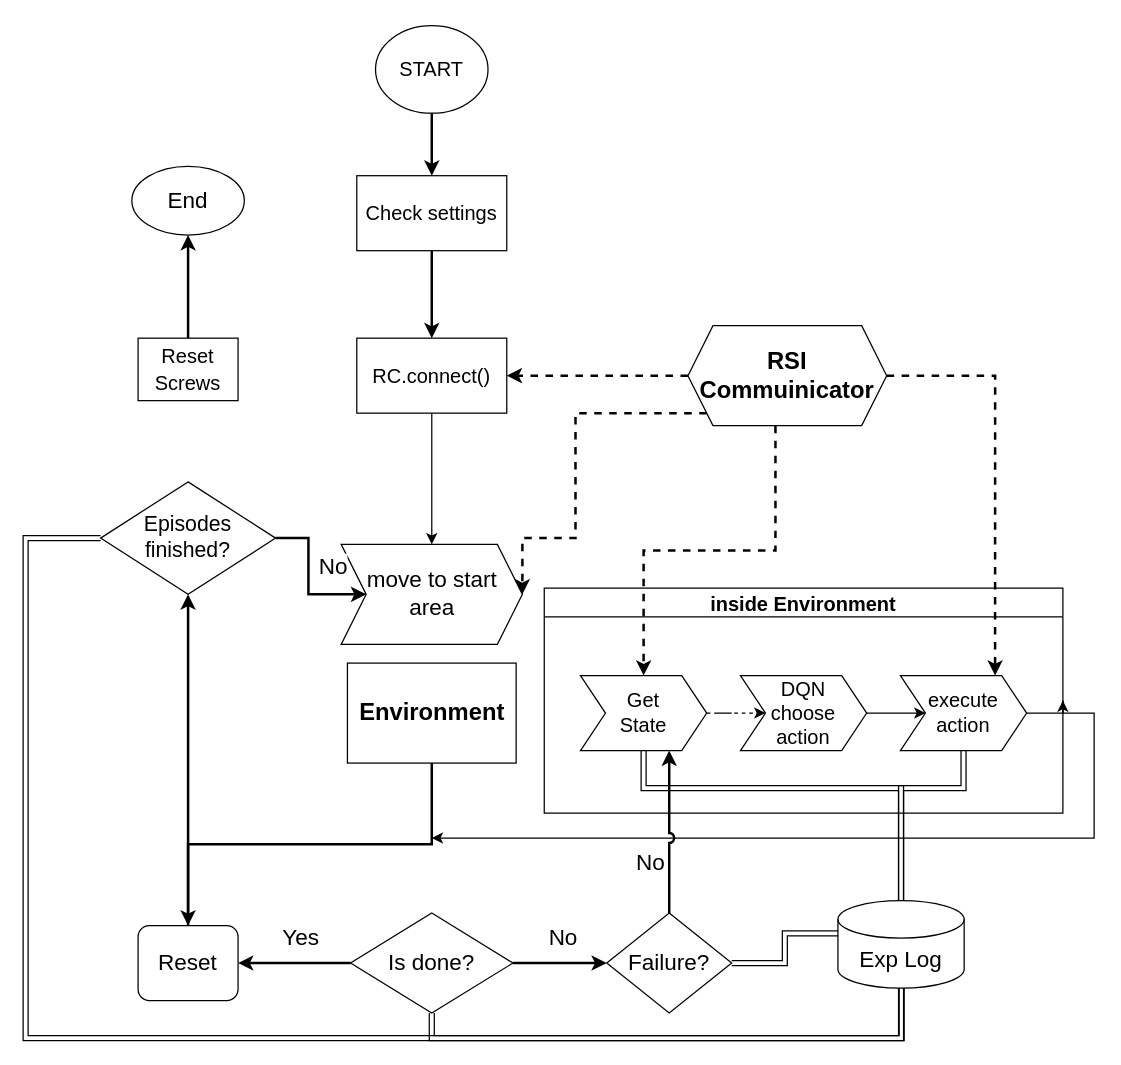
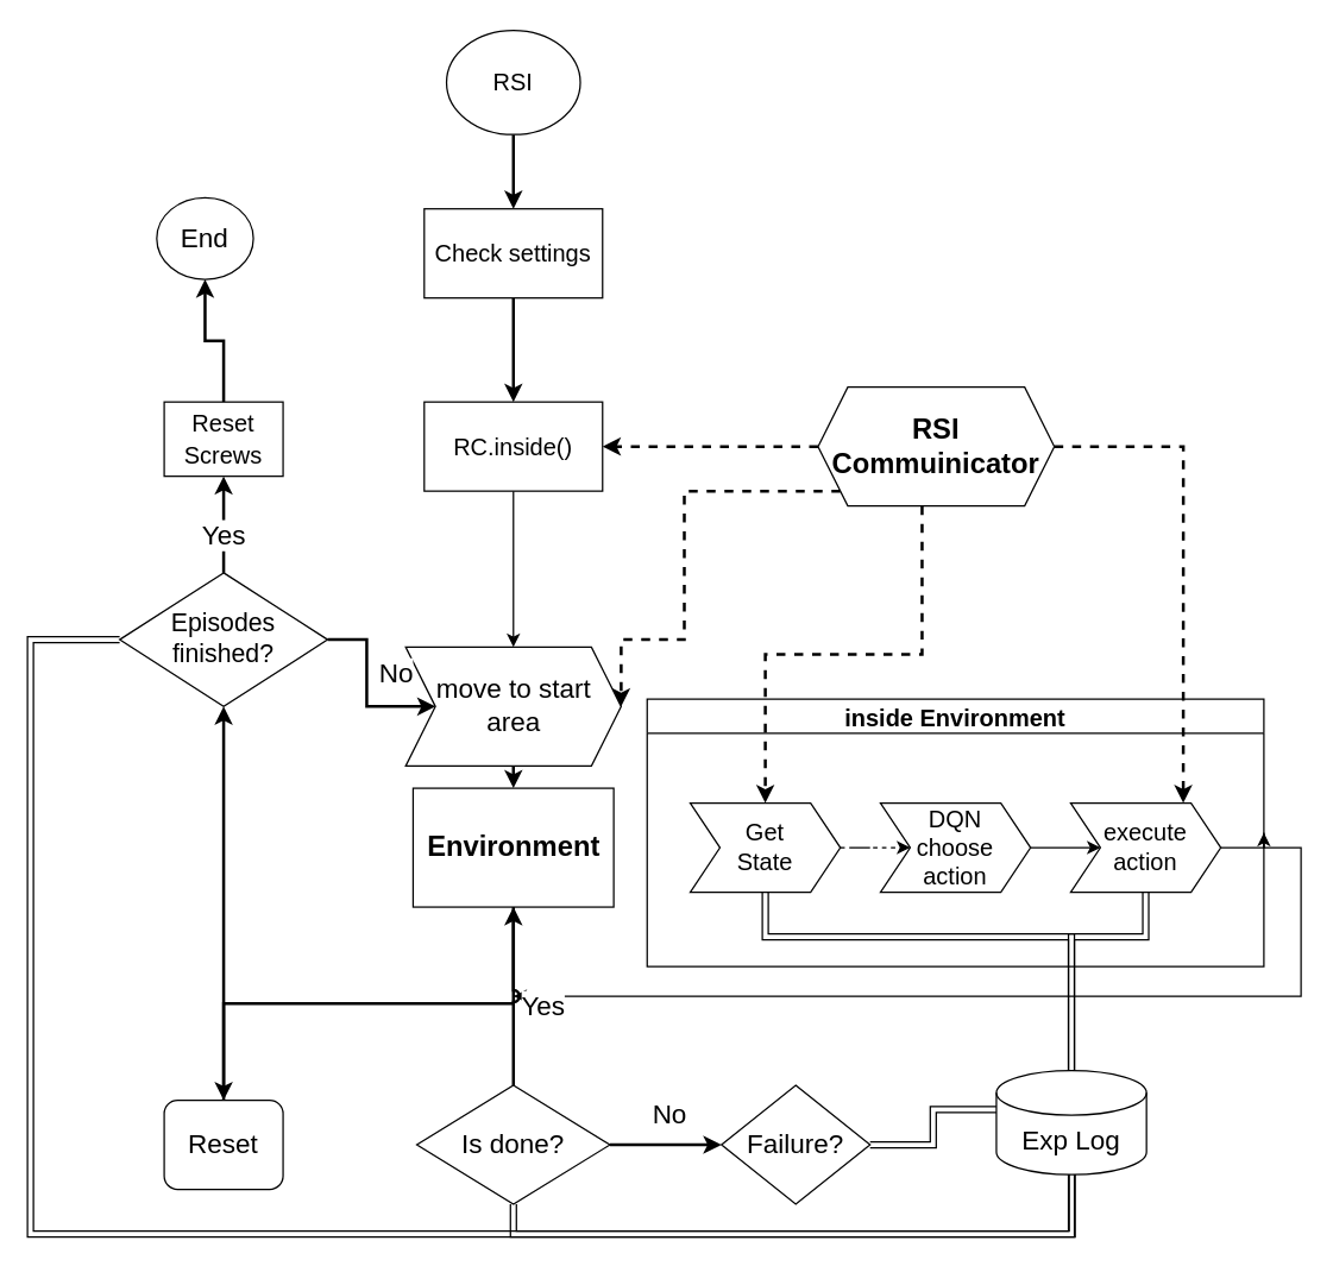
  <mxCell id="0" />
  <mxCell id="1" parent="0" />
  <mxCell id="2" style="edgeStyle=orthogonalEdgeStyle;rounded=0;orthogonalLoop=1;jettySize=auto;html=1;entryX=0.5;entryY=0;entryDx=0;entryDy=0;fontSize=16;strokeWidth=2;" parent="1" source="3" target="5" edge="1"><mxGeometry relative="1" as="geometry" /></mxCell>
- <mxCell id="3" value="&lt;font style=&quot;font-size: 16px&quot;&gt;START&lt;/font&gt;" style="ellipse;whiteSpace=wrap;html=1;" parent="1" vertex="1"><mxGeometry x="300" y="20" width="90" height="70" as="geometry" /></mxCell>
+ <mxCell id="3" value="&lt;font style=&quot;font-size: 16px&quot;&gt;RSI&lt;/font&gt;" style="ellipse;whiteSpace=wrap;html=1;" parent="1" vertex="1"><mxGeometry x="300" y="20" width="90" height="70" as="geometry" /></mxCell>
  <mxCell id="4" style="edgeStyle=orthogonalEdgeStyle;rounded=0;orthogonalLoop=1;jettySize=auto;html=1;entryX=0.5;entryY=0;entryDx=0;entryDy=0;fontSize=16;strokeWidth=2;" parent="1" source="5" target="7" edge="1"><mxGeometry relative="1" as="geometry" /></mxCell>
  <mxCell id="5" value="Check settings" style="rounded=0;whiteSpace=wrap;html=1;fontSize=16;" parent="1" vertex="1"><mxGeometry x="285" y="140" width="120" height="60" as="geometry" /></mxCell>
  <mxCell id="6" style="edgeStyle=orthogonalEdgeStyle;rounded=0;orthogonalLoop=1;jettySize=auto;html=1;entryX=0.5;entryY=0;entryDx=0;entryDy=0;fontSize=16;" parent="1" source="7" target="28" edge="1"><mxGeometry relative="1" as="geometry" /></mxCell>
- <mxCell id="7" value="RC.connect()" style="rounded=0;whiteSpace=wrap;html=1;fontSize=16;" parent="1" vertex="1"><mxGeometry x="285" y="270" width="120" height="60" as="geometry" /></mxCell>
+ <mxCell id="7" value="RC.inside()" style="rounded=0;whiteSpace=wrap;html=1;fontSize=16;" parent="1" vertex="1"><mxGeometry x="285" y="270" width="120" height="60" as="geometry" /></mxCell>
  <mxCell id="8" style="edgeStyle=orthogonalEdgeStyle;rounded=0;orthogonalLoop=1;jettySize=auto;html=1;exitX=0.5;exitY=1;exitDx=0;exitDy=0;fontSize=16;strokeWidth=2;" parent="1" source="9" target="34" edge="1"><mxGeometry relative="1" as="geometry"><mxPoint x="345" y="660" as="targetPoint" /></mxGeometry></mxCell>
  <mxCell id="9" value="&lt;font style=&quot;font-size: 19px&quot;&gt;&lt;b&gt;Environment&lt;/b&gt;&lt;/font&gt;" style="rounded=0;whiteSpace=wrap;html=1;fontSize=16;" parent="1" vertex="1"><mxGeometry x="277.5" y="530" width="135" height="80" as="geometry" /></mxCell>
  <mxCell id="10" style="edgeStyle=orthogonalEdgeStyle;rounded=0;orthogonalLoop=1;jettySize=auto;html=1;exitX=1;exitY=0.5;exitDx=0;exitDy=0;fontSize=16;" parent="1" source="11" edge="1"><mxGeometry relative="1" as="geometry"><mxPoint x="345" y="670" as="targetPoint" /><Array as="points"><mxPoint x="850" y="570" /><mxPoint x="875" y="570" /><mxPoint x="875" y="670" /></Array></mxGeometry></mxCell>
  <mxCell id="11" value="inside Environment" style="swimlane;fontSize=16;" parent="1" vertex="1"><mxGeometry x="435" y="470" width="415" height="180" as="geometry" /></mxCell>
  <mxCell id="12" style="edgeStyle=orthogonalEdgeStyle;rounded=0;orthogonalLoop=1;jettySize=auto;html=1;exitX=1;exitY=0.5;exitDx=0;exitDy=0;entryX=0;entryY=0.5;entryDx=0;entryDy=0;fontSize=16;dashed=1;" parent="11" source="13" target="15" edge="1"><mxGeometry relative="1" as="geometry" /></mxCell>
  <mxCell id="13" value="&lt;div&gt;Get &lt;br&gt;&lt;/div&gt;&lt;div&gt;State&lt;br&gt;&lt;/div&gt;" style="shape=step;perimeter=stepPerimeter;whiteSpace=wrap;html=1;fixedSize=1;fontFamily=Helvetica;fontSize=16;fontColor=default;align=center;strokeColor=default;fillColor=default;" parent="11" vertex="1"><mxGeometry x="29" y="70" width="101" height="60" as="geometry" /></mxCell>
  <mxCell id="14" style="edgeStyle=orthogonalEdgeStyle;rounded=0;orthogonalLoop=1;jettySize=auto;html=1;exitX=1;exitY=0.5;exitDx=0;exitDy=0;entryX=0;entryY=0.5;entryDx=0;entryDy=0;fontSize=16;" parent="11" source="15" target="17" edge="1"><mxGeometry relative="1" as="geometry" /></mxCell>
  <mxCell id="15" value="&lt;div&gt;DQN &lt;br&gt;&lt;/div&gt;&lt;div&gt;choose &lt;br&gt;&lt;/div&gt;&lt;div&gt;action&lt;/div&gt;" style="shape=step;perimeter=stepPerimeter;whiteSpace=wrap;html=1;fixedSize=1;fontFamily=Helvetica;fontSize=16;fontColor=default;align=center;strokeColor=default;fillColor=default;" parent="11" vertex="1"><mxGeometry x="157" y="70" width="101" height="60" as="geometry" /></mxCell>
  <mxCell id="16" style="edgeStyle=orthogonalEdgeStyle;rounded=0;orthogonalLoop=1;jettySize=auto;html=1;exitX=1;exitY=0.5;exitDx=0;exitDy=0;entryX=1;entryY=0.5;entryDx=0;entryDy=0;fontSize=16;" parent="11" source="17" target="11" edge="1"><mxGeometry relative="1" as="geometry" /></mxCell>
  <mxCell id="17" value="&lt;div&gt;execute &lt;br&gt;&lt;/div&gt;&lt;div&gt;action&lt;br&gt;&lt;/div&gt;" style="shape=step;perimeter=stepPerimeter;whiteSpace=wrap;html=1;fixedSize=1;fontFamily=Helvetica;fontSize=16;fontColor=default;align=center;strokeColor=default;fillColor=default;" parent="11" vertex="1"><mxGeometry x="285" y="70" width="101" height="60" as="geometry" /></mxCell>
  <mxCell id="18" style="edgeStyle=orthogonalEdgeStyle;rounded=0;orthogonalLoop=1;jettySize=auto;html=1;entryX=1;entryY=0.5;entryDx=0;entryDy=0;fontSize=16;dashed=1;strokeWidth=2;" parent="1" source="22" target="7" edge="1"><mxGeometry relative="1" as="geometry" /></mxCell>
  <mxCell id="19" style="edgeStyle=orthogonalEdgeStyle;rounded=0;orthogonalLoop=1;jettySize=auto;html=1;entryX=0.5;entryY=0;entryDx=0;entryDy=0;dashed=1;fontSize=16;strokeWidth=2;" parent="1" source="22" target="13" edge="1"><mxGeometry relative="1" as="geometry"><Array as="points"><mxPoint x="620" y="440" /><mxPoint x="514" y="440" /></Array></mxGeometry></mxCell>
  <mxCell id="20" style="edgeStyle=orthogonalEdgeStyle;rounded=0;orthogonalLoop=1;jettySize=auto;html=1;entryX=0.75;entryY=0;entryDx=0;entryDy=0;dashed=1;fontSize=16;strokeWidth=2;" parent="1" source="22" target="17" edge="1"><mxGeometry relative="1" as="geometry"><Array as="points"><mxPoint x="796" y="300" /></Array></mxGeometry></mxCell>
  <mxCell id="21" style="edgeStyle=orthogonalEdgeStyle;rounded=0;jumpStyle=arc;orthogonalLoop=1;jettySize=auto;html=1;entryX=1;entryY=0.5;entryDx=0;entryDy=0;fontSize=18;strokeWidth=2;dashed=1;" parent="1" source="22" target="28" edge="1"><mxGeometry relative="1" as="geometry"><Array as="points"><mxPoint x="460" y="330" /><mxPoint x="460" y="430" /></Array></mxGeometry></mxCell>
  <mxCell id="22" value="&lt;font style=&quot;font-size: 19px&quot;&gt;&lt;b&gt;RSI Commuinicator&lt;/b&gt;&lt;/font&gt;" style="shape=hexagon;perimeter=hexagonPerimeter2;whiteSpace=wrap;html=1;fixedSize=1;fontSize=16;" parent="1" vertex="1"><mxGeometry x="550" y="260" width="159" height="80" as="geometry" /></mxCell>
  <mxCell id="23" value="No" style="edgeStyle=orthogonalEdgeStyle;rounded=0;jumpStyle=arc;orthogonalLoop=1;jettySize=auto;html=1;entryX=0;entryY=0.5;entryDx=0;entryDy=0;fontSize=18;strokeWidth=2;" parent="1" edge="1"><mxGeometry x="0.067" y="20" relative="1" as="geometry"><mxPoint as="offset" /><mxPoint x="410" y="770" as="sourcePoint" /><mxPoint x="485" y="770" as="targetPoint" /></mxGeometry></mxCell>
- <mxCell id="24" value="Yes" style="edgeStyle=orthogonalEdgeStyle;rounded=0;jumpStyle=arc;orthogonalLoop=1;jettySize=auto;html=1;fontSize=18;strokeWidth=2;" parent="1" source="26" target="34" edge="1"><mxGeometry x="-0.111" y="-20" relative="1" as="geometry"><mxPoint as="offset" /></mxGeometry></mxCell>
+ <mxCell id="24" value="Yes" style="edgeStyle=orthogonalEdgeStyle;rounded=0;jumpStyle=arc;orthogonalLoop=1;jettySize=auto;html=1;fontSize=18;strokeWidth=2;" parent="1" source="26" target="9" edge="1"><mxGeometry x="-0.111" y="-20" relative="1" as="geometry"><mxPoint as="offset" /></mxGeometry></mxCell>
  <mxCell id="25" style="edgeStyle=orthogonalEdgeStyle;shape=link;rounded=0;jumpStyle=arc;orthogonalLoop=1;jettySize=auto;html=1;fontSize=17;" edge="1" parent="1" source="26" target="32"><mxGeometry relative="1" as="geometry"><Array as="points"><mxPoint x="345" y="830" /><mxPoint x="721" y="830" /></Array></mxGeometry></mxCell>
  <mxCell id="26" value="&lt;font style=&quot;font-size: 18px&quot;&gt;Is done?&lt;/font&gt;" style="rhombus;whiteSpace=wrap;html=1;fontSize=16;" parent="1" vertex="1"><mxGeometry x="280" y="730" width="130" height="80" as="geometry" /></mxCell>
+ <mxCell id="27" style="edgeStyle=orthogonalEdgeStyle;rounded=0;orthogonalLoop=1;jettySize=auto;html=1;exitX=0.5;exitY=1;exitDx=0;exitDy=0;entryX=0.5;entryY=0;entryDx=0;entryDy=0;fontSize=16;strokeWidth=2;" parent="1" source="28" target="9" edge="1"><mxGeometry relative="1" as="geometry" /></mxCell>
  <mxCell id="28" value="&lt;font style=&quot;font-size: 18px&quot;&gt;move to start area&lt;/font&gt;" style="shape=step;perimeter=stepPerimeter;whiteSpace=wrap;html=1;fixedSize=1;fontSize=16;" parent="1" vertex="1"><mxGeometry x="272.5" y="435" width="145" height="80" as="geometry" /></mxCell>
- <mxCell id="29" value="No" style="edgeStyle=orthogonalEdgeStyle;rounded=0;jumpStyle=arc;orthogonalLoop=1;jettySize=auto;html=1;fontSize=18;strokeWidth=2;" parent="1" source="31" target="13" edge="1"><mxGeometry x="-0.385" y="15" relative="1" as="geometry"><Array as="points"><mxPoint x="535" y="700" /><mxPoint x="535" y="700" /></Array><mxPoint as="offset" /></mxGeometry></mxCell>
  <mxCell id="30" style="edgeStyle=orthogonalEdgeStyle;shape=link;rounded=0;jumpStyle=arc;orthogonalLoop=1;jettySize=auto;html=1;entryX=0.099;entryY=0.375;entryDx=0;entryDy=0;entryPerimeter=0;fontSize=17;" edge="1" parent="1" source="31" target="32"><mxGeometry relative="1" as="geometry" /></mxCell>
  <mxCell id="31" value="Failure?" style="rhombus;whiteSpace=wrap;html=1;fontSize=18;" parent="1" vertex="1"><mxGeometry x="485" y="730" width="100" height="80" as="geometry" /></mxCell>
  <mxCell id="32" value="Exp Log" style="shape=cylinder3;whiteSpace=wrap;html=1;boundedLbl=1;backgroundOutline=1;size=15;fontSize=18;" parent="1" vertex="1"><mxGeometry x="670" y="720" width="101" height="70" as="geometry" /></mxCell>
  <mxCell id="33" style="edgeStyle=orthogonalEdgeStyle;rounded=0;jumpStyle=arc;orthogonalLoop=1;jettySize=auto;html=1;entryX=0.5;entryY=1;entryDx=0;entryDy=0;fontSize=18;strokeWidth=2;" parent="1" source="34" target="38" edge="1"><mxGeometry relative="1" as="geometry" /></mxCell>
  <mxCell id="34" value="&lt;div&gt;Reset&lt;/div&gt;" style="rounded=1;whiteSpace=wrap;html=1;fontSize=18;" parent="1" vertex="1"><mxGeometry x="110" y="740" width="80" height="60" as="geometry" /></mxCell>
+ <mxCell id="35" value="Yes" style="edgeStyle=orthogonalEdgeStyle;rounded=0;jumpStyle=arc;orthogonalLoop=1;jettySize=auto;html=1;fontSize=18;strokeWidth=2;entryX=0.5;entryY=1;entryDx=0;entryDy=0;" parent="1" source="38" target="41" edge="1"><mxGeometry x="-0.231" relative="1" as="geometry"><mxPoint as="offset" /></mxGeometry></mxCell>
  <mxCell id="36" value="No" style="edgeStyle=orthogonalEdgeStyle;rounded=0;jumpStyle=arc;orthogonalLoop=1;jettySize=auto;html=1;entryX=0;entryY=0.5;entryDx=0;entryDy=0;fontSize=18;strokeWidth=2;" parent="1" source="38" target="28" edge="1"><mxGeometry x="-0.172" y="20" relative="1" as="geometry"><mxPoint as="offset" /></mxGeometry></mxCell>
  <mxCell id="37" style="edgeStyle=orthogonalEdgeStyle;shape=link;rounded=0;jumpStyle=arc;orthogonalLoop=1;jettySize=auto;html=1;entryX=0.5;entryY=1;entryDx=0;entryDy=0;entryPerimeter=0;fontSize=17;" edge="1" parent="1" source="38" target="32"><mxGeometry relative="1" as="geometry"><Array as="points"><mxPoint x="20" y="430" /><mxPoint x="20" y="830" /><mxPoint x="721" y="830" /></Array></mxGeometry></mxCell>
  <mxCell id="38" value="&lt;div style=&quot;font-size: 17px&quot;&gt;&lt;font style=&quot;font-size: 17px&quot;&gt;Episodes&lt;/font&gt;&lt;/div&gt;&lt;div style=&quot;font-size: 17px&quot;&gt;&lt;font style=&quot;font-size: 17px&quot;&gt;finished?&lt;br&gt;&lt;/font&gt;&lt;/div&gt;" style="rhombus;whiteSpace=wrap;html=1;fontSize=18;" parent="1" vertex="1"><mxGeometry x="80" y="385" width="140" height="90" as="geometry" /></mxCell>
- <mxCell id="39" value="End" style="ellipse;whiteSpace=wrap;html=1;fontSize=18;" parent="1" vertex="1"><mxGeometry x="105" y="132.5" width="90" height="55" as="geometry" /></mxCell>
+ <mxCell id="39" value="End" style="ellipse;whiteSpace=wrap;html=1;fontSize=18;" parent="1" vertex="1"><mxGeometry x="105" y="132.5" width="65" height="55" as="geometry" /></mxCell>
  <mxCell id="40" style="edgeStyle=orthogonalEdgeStyle;rounded=0;jumpStyle=arc;orthogonalLoop=1;jettySize=auto;html=1;entryX=0.5;entryY=1;entryDx=0;entryDy=0;fontSize=16;strokeWidth=2;" edge="1" parent="1" source="41" target="39"><mxGeometry relative="1" as="geometry" /></mxCell>
  <mxCell id="41" value="&lt;font style=&quot;font-size: 16px&quot;&gt;Reset Screws&lt;/font&gt;" style="rounded=0;whiteSpace=wrap;html=1;fontSize=18;" parent="1" vertex="1"><mxGeometry x="110" y="270" width="80" height="50" as="geometry" /></mxCell>
  <mxCell id="42" style="edgeStyle=orthogonalEdgeStyle;rounded=0;orthogonalLoop=1;jettySize=auto;html=1;entryX=0.5;entryY=0;entryDx=0;entryDy=0;entryPerimeter=0;fontSize=17;jumpStyle=arc;shape=link;" edge="1" parent="1" source="13" target="32"><mxGeometry relative="1" as="geometry"><Array as="points"><mxPoint x="514" y="630" /><mxPoint x="720" y="630" /></Array></mxGeometry></mxCell>
  <mxCell id="43" style="edgeStyle=orthogonalEdgeStyle;shape=link;rounded=0;jumpStyle=arc;orthogonalLoop=1;jettySize=auto;html=1;entryX=0.5;entryY=0;entryDx=0;entryDy=0;entryPerimeter=0;fontSize=17;" edge="1" parent="1" source="17" target="32"><mxGeometry relative="1" as="geometry"><Array as="points"><mxPoint x="771" y="630" /><mxPoint x="721" y="630" /></Array></mxGeometry></mxCell>
